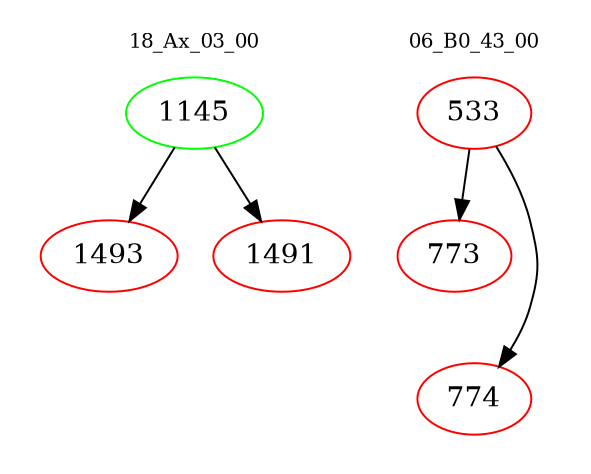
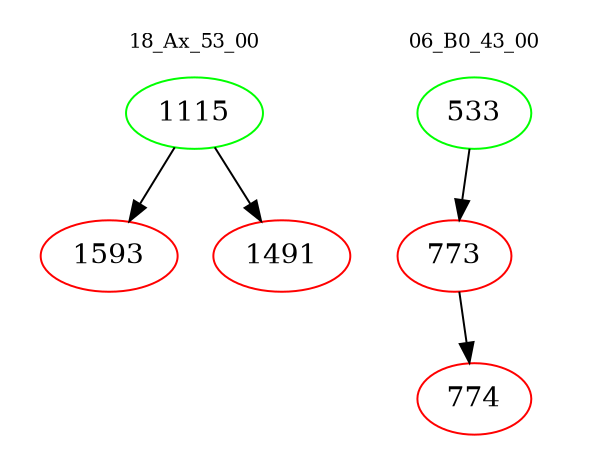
  digraph {
    node [color=red]
    edge [color=black]
-   n1 [color=green label=1145]
-   n2 [label=1493]
+   n1 [color=green label=1115]
+   n2 [label=1593]
    n3 [label=1491]
-   n4 [label=533]
+   n4 [color=green label=533]
    n5 [label=773]
    n6 [label=774]
    subgraph cluster_1 {
      color=white
      fontsize=10
-     label="18_Ax_03_00"
+     label="18_Ax_53_00"
      n1
      n2
      n3
    }
    subgraph cluster_2 {
      color=white
      fontsize=10
      label="06_B0_43_00"
      n4
      n5
      n6
    }
    n1 -> n2
    n1 -> n3
    n4 -> n5
-   n4 -> n6
+   n5 -> n6
  }
